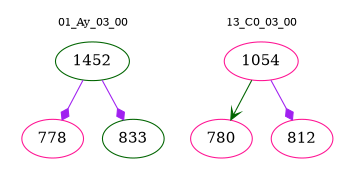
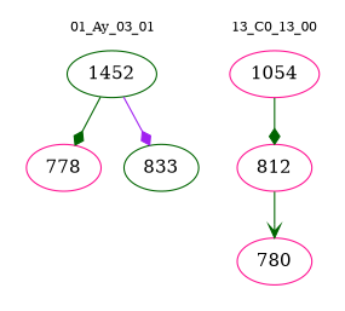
  digraph {
    node [color=deeppink]
    edge [arrowhead=diamond color=darkgreen]
    n1 [color=darkgreen label=1452]
    n2 [label=778]
    n3 [color=darkgreen label=833]
    n4 [label=1054]
    n5 [label=780]
    n6 [label=812]
    subgraph cluster_1 {
      color=white
      fontsize=10
-     label="01_Ay_03_00"
+     label="01_Ay_03_01"
      n1
      n2
      n3
    }
    subgraph cluster_2 {
      color=white
      fontsize=10
-     label="13_C0_03_00"
+     label="13_C0_13_00"
      n4
      n5
      n6
    }
-   n1 -> n2 [color=purple]
+   n1 -> n2
    n1 -> n3 [color=purple]
-   n4 -> n5 [arrowhead=vee]
-   n4 -> n6 [color=purple]
+   n6 -> n5 [arrowhead=vee]
+   n4 -> n6
  }
